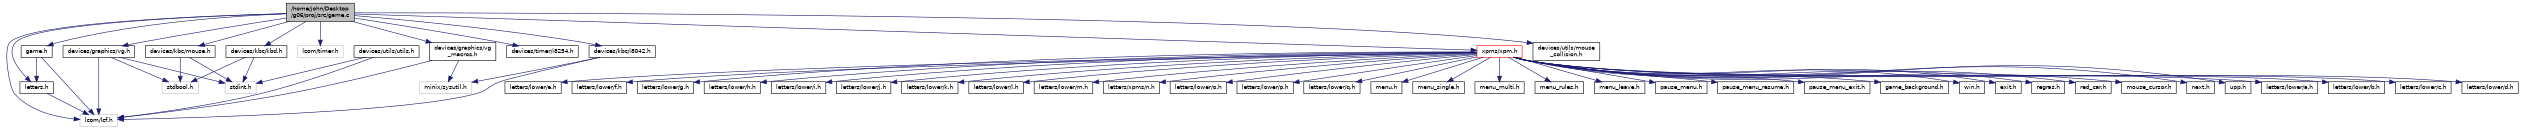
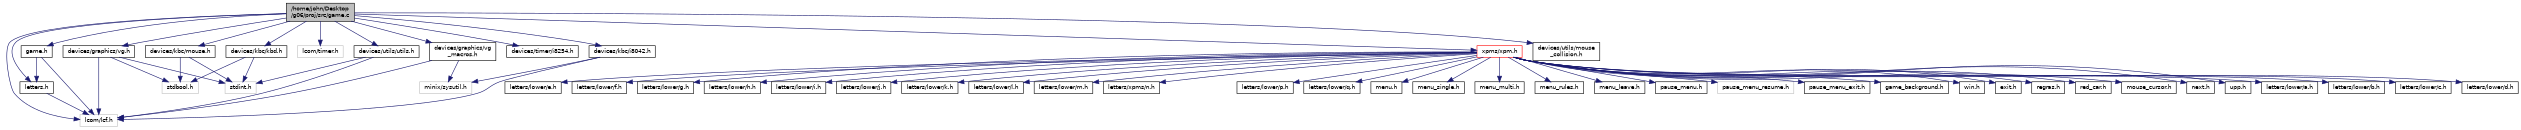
  digraph {
    node [color=black fillcolor=white fontname=Helvetica fontsize=10 shape=record style=filled]
    edge [color=midnightblue fontname=Helvetica fontsize=10 labelfontname=Helvetica labelfontsize=10 style=solid]
    n1 [fillcolor=grey75 fontcolor=black height=0.2 label="/home/john/Desktop\l/g06/proj/src/game.c" width=0.4]
    n2 [height=0.2 label="game.h" width=0.4]
    n3 [color=grey75 height=0.2 label="lcom/lcf.h" width=0.4]
    n4 [height=0.2 label="letters.h" width=0.4]
    n5 [height=0.2 label="devices/graphics/vg.h" width=0.4]
    n6 [height=0.2 label="devices/kbc/kbd.h" width=0.4]
    n7 [height=0.2 label="devices/kbc/mouse.h" width=0.4]
    n8 [color=grey75 height=0.2 label="lcom/timer.h" width=0.4]
    n9 [height=0.2 label="devices/graphics/vg\l_macros.h" width=0.4]
    n10 [height=0.2 label="devices/kbc/i8042.h" width=0.4]
    n11 [height=0.2 label="devices/timer/i8254.h" width=0.4]
    n12 [height=0.2 label="devices/utils/utils.h" width=0.4]
    n13 [color=red height=0.2 label="xpms/xpm.h" width=0.4]
    n14 [height=0.2 label="devices/utils/mouse\l_collision.h" width=0.4]
    n15 [color=grey75 height=0.2 label="stdbool.h" width=0.4]
    n16 [color=grey75 height=0.2 label="stdint.h" width=0.4]
    n17 [color=grey75 height=0.2 label="minix/sysutil.h" width=0.4]
    n18 [height=0.2 label="menu.h" width=0.4]
    n19 [height=0.2 label="menu_single.h" width=0.4]
    n20 [height=0.2 label="menu_multi.h" width=0.4]
    n21 [height=0.2 label="menu_rules.h" width=0.4]
    n22 [height=0.2 label="menu_leave.h" width=0.4]
    n23 [height=0.2 label="pause_menu.h" width=0.4]
-   n24 [height=0.2 label="pause_menu_resume.h" width=0.4]
+   n24 [color=grey75 height=0.2 label="pause_menu_resume.h" width=0.4]
    n25 [height=0.2 label="pause_menu_exit.h" width=0.4]
    n26 [height=0.2 label="game_background.h" width=0.4]
    n27 [height=0.2 label="win.h" width=0.4]
    n28 [height=0.2 label="exit.h" width=0.4]
    n29 [height=0.2 label="regras.h" width=0.4]
    n30 [height=0.2 label="red_car.h" width=0.4]
    n31 [height=0.2 label="mouse_cursor.h" width=0.4]
    n32 [height=0.2 label="next.h" width=0.4]
    n33 [height=0.2 label="upp.h" width=0.4]
    n34 [height=0.2 label="letters/lower/a.h" width=0.4]
    n35 [height=0.2 label="letters/lower/b.h" width=0.4]
    n36 [height=0.2 label="letters/lower/c.h" width=0.4]
    n37 [height=0.2 label="letters/lower/d.h" width=0.4]
    n38 [height=0.2 label="letters/lower/e.h" width=0.4]
    n39 [height=0.2 label="letters/lower/f.h" width=0.4]
    n40 [height=0.2 label="letters/lower/g.h" width=0.4]
    n41 [height=0.2 label="letters/lower/h.h" width=0.4]
    n42 [height=0.2 label="letters/lower/i.h" width=0.4]
    n43 [height=0.2 label="letters/lower/j.h" width=0.4]
    n44 [height=0.2 label="letters/lower/k.h" width=0.4]
    n45 [height=0.2 label="letters/lower/l.h" width=0.4]
    n46 [height=0.2 label="letters/lower/m.h" width=0.4]
    n47 [height=0.2 label="letters/xpms/n.h" width=0.4]
-   n48 [height=0.2 label="letters/lower/o.h" width=0.4]
    n49 [height=0.2 label="letters/lower/p.h" width=0.4]
    n50 [height=0.2 label="letters/lower/q.h" width=0.4]
    n1 -> n2
    n1 -> n3
    n1 -> n4
    n1 -> n5
    n1 -> n6
    n1 -> n7
    n1 -> n8
    n1 -> n9
    n1 -> n10
    n1 -> n11
+   n1 -> n12
    n1 -> n13
    n1 -> n14
    n2 -> n3
    n2 -> n4
    n4 -> n3
    n5 -> n3
    n5 -> n15
    n5 -> n16
    n6 -> n15
    n6 -> n16
    n7 -> n15
    n7 -> n16
    n9 -> n3
    n9 -> n17
    n10 -> n3
    n10 -> n17
    n12 -> n3
    n12 -> n16
    n13 -> n18
    n13 -> n19
    n13 -> n20
    n13 -> n21
    n13 -> n22
    n13 -> n23
    n13 -> n24
    n13 -> n25
    n13 -> n26
    n13 -> n27
    n13 -> n28
    n13 -> n29
    n13 -> n30
    n13 -> n31
    n13 -> n32
    n13 -> n33
    n13 -> n34
    n13 -> n35
    n13 -> n36
    n13 -> n37
    n13 -> n38
    n13 -> n39
    n13 -> n40
    n13 -> n41
    n13 -> n42
    n13 -> n43
    n13 -> n44
    n13 -> n45
    n13 -> n46
    n13 -> n47
-   n13 -> n48
    n13 -> n49
    n13 -> n50
  }
